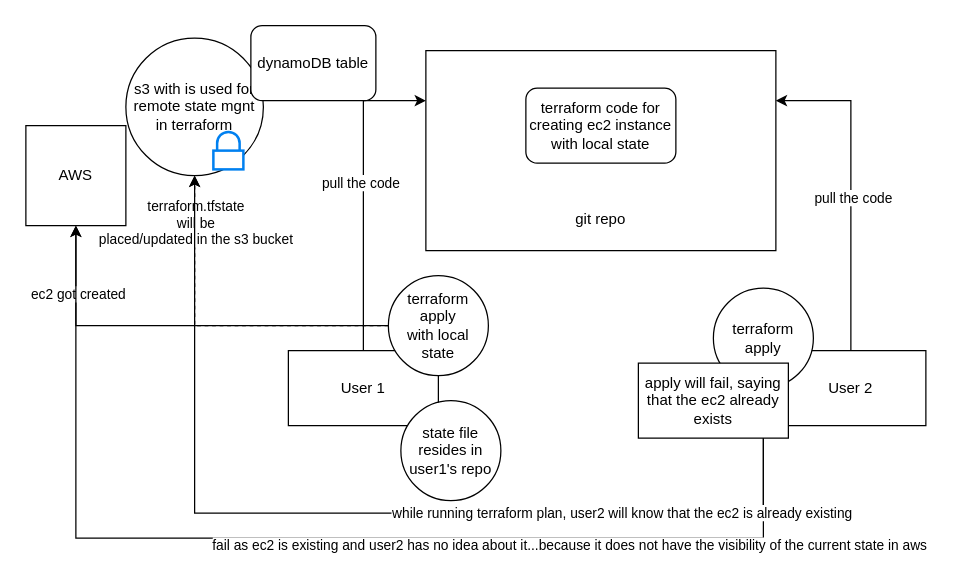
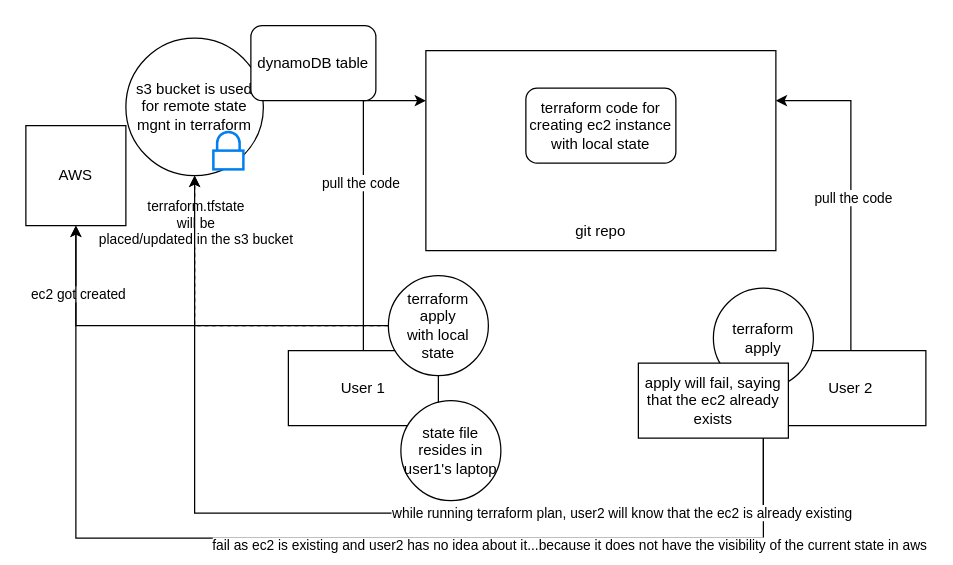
  <mxCell id="0" />
  <mxCell id="1" parent="0" />
  <mxCell id="2" value="" style="rounded=0;whiteSpace=wrap;html=1;" vertex="1" parent="1"><mxGeometry x="340" y="40" width="280" height="160" as="geometry" /></mxCell>
  <mxCell id="3" style="edgeStyle=orthogonalEdgeStyle;rounded=0;orthogonalLoop=1;jettySize=auto;html=1;entryX=0;entryY=0.25;entryDx=0;entryDy=0;" edge="1" parent="1" source="5" target="2"><mxGeometry relative="1" as="geometry" /></mxCell>
  <mxCell id="4" value="pull the code" style="edgeLabel;html=1;align=center;verticalAlign=middle;resizable=0;points=[];" vertex="1" connectable="0" parent="3"><mxGeometry x="0.08" y="3" relative="1" as="geometry"><mxPoint as="offset" /></mxGeometry></mxCell>
  <mxCell id="5" value="User 1" style="rounded=0;whiteSpace=wrap;html=1;" vertex="1" parent="1"><mxGeometry x="230" y="280" width="120" height="60" as="geometry" /></mxCell>
  <mxCell id="6" style="edgeStyle=orthogonalEdgeStyle;rounded=0;orthogonalLoop=1;jettySize=auto;html=1;entryX=1;entryY=0.25;entryDx=0;entryDy=0;" edge="1" parent="1" source="8" target="2"><mxGeometry relative="1" as="geometry" /></mxCell>
  <mxCell id="7" value="pull the code" style="edgeLabel;html=1;align=center;verticalAlign=middle;resizable=0;points=[];" vertex="1" connectable="0" parent="6"><mxGeometry x="-0.054" y="-1" relative="1" as="geometry"><mxPoint as="offset" /></mxGeometry></mxCell>
  <mxCell id="8" value="User 2" style="rounded=0;whiteSpace=wrap;html=1;" vertex="1" parent="1"><mxGeometry x="620" y="280" width="120" height="60" as="geometry" /></mxCell>
  <mxCell id="9" style="edgeStyle=orthogonalEdgeStyle;rounded=0;orthogonalLoop=1;jettySize=auto;html=1;entryX=0.5;entryY=1;entryDx=0;entryDy=0;" edge="1" parent="1" source="13" target="23"><mxGeometry relative="1" as="geometry" /></mxCell>
  <mxCell id="10" value="ec2 got created" style="edgeLabel;html=1;align=center;verticalAlign=middle;resizable=0;points=[];" vertex="1" connectable="0" parent="9"><mxGeometry x="0.673" y="-1" relative="1" as="geometry"><mxPoint as="offset" /></mxGeometry></mxCell>
  <mxCell id="11" style="edgeStyle=orthogonalEdgeStyle;rounded=0;orthogonalLoop=1;jettySize=auto;html=1;entryX=0.5;entryY=1;entryDx=0;entryDy=0;dashed=1;" edge="1" parent="1" source="13" target="24"><mxGeometry relative="1" as="geometry" /></mxCell>
  <mxCell id="12" value="terraform.tfstate&lt;div&gt;&amp;nbsp;will be&amp;nbsp;&lt;div&gt;placed/updated in the s3 bucket&lt;/div&gt;&lt;/div&gt;" style="edgeLabel;html=1;align=center;verticalAlign=middle;resizable=0;points=[];" vertex="1" connectable="0" parent="11"><mxGeometry x="0.733" relative="1" as="geometry"><mxPoint as="offset" /></mxGeometry></mxCell>
  <mxCell id="13" value="terraform apply&lt;div&gt;with local state&lt;/div&gt;" style="ellipse;whiteSpace=wrap;html=1;aspect=fixed;" vertex="1" parent="1"><mxGeometry x="310" y="220" width="80" height="80" as="geometry" /></mxCell>
  <mxCell id="14" value="terraform code for creating ec2 instance with local state" style="rounded=1;whiteSpace=wrap;html=1;" vertex="1" parent="1"><mxGeometry x="420" y="70" width="120" height="60" as="geometry" /></mxCell>
- <mxCell id="15" value="git repo" style="text;html=1;align=center;verticalAlign=middle;whiteSpace=wrap;rounded=0;" vertex="1" parent="1"><mxGeometry x="450" y="160" width="60" height="30" as="geometry" /></mxCell>
- <mxCell id="16" value="state file resides in user1's repo" style="ellipse;whiteSpace=wrap;html=1;aspect=fixed;" vertex="1" parent="1"><mxGeometry x="320" y="320" width="80" height="80" as="geometry" /></mxCell>
+ <mxCell id="15" value="git repo" style="text;html=1;align=center;verticalAlign=middle;whiteSpace=wrap;rounded=0;" vertex="1" parent="1"><mxGeometry x="450" y="170" width="60" height="30" as="geometry" /></mxCell>
+ <mxCell id="16" value="state file resides in user1's laptop" style="ellipse;whiteSpace=wrap;html=1;aspect=fixed;" vertex="1" parent="1"><mxGeometry x="320" y="320" width="80" height="80" as="geometry" /></mxCell>
  <mxCell id="17" style="edgeStyle=orthogonalEdgeStyle;rounded=0;orthogonalLoop=1;jettySize=auto;html=1;entryX=0.5;entryY=1;entryDx=0;entryDy=0;" edge="1" parent="1" source="21" target="23"><mxGeometry relative="1" as="geometry"><Array as="points"><mxPoint x="610" y="430" /><mxPoint x="60" y="430" /></Array></mxGeometry></mxCell>
  <mxCell id="18" value="fail as ec2 is existing and user2 has no idea about it...because it does not have the visibility of the current state in aws" style="edgeLabel;html=1;align=center;verticalAlign=middle;resizable=0;points=[];" vertex="1" connectable="0" parent="17"><mxGeometry x="-0.401" y="5" relative="1" as="geometry"><mxPoint as="offset" /></mxGeometry></mxCell>
  <mxCell id="19" style="edgeStyle=orthogonalEdgeStyle;rounded=0;orthogonalLoop=1;jettySize=auto;html=1;" edge="1" parent="1" source="21" target="24"><mxGeometry relative="1" as="geometry"><Array as="points"><mxPoint x="610" y="410" /><mxPoint x="155" y="410" /></Array></mxGeometry></mxCell>
  <mxCell id="20" value="while running terraform plan, user2 will know that the ec2 is already existing" style="edgeLabel;html=1;align=center;verticalAlign=middle;resizable=0;points=[];" vertex="1" connectable="0" parent="19"><mxGeometry x="-0.482" y="-1" relative="1" as="geometry"><mxPoint as="offset" /></mxGeometry></mxCell>
  <mxCell id="21" value="terraform apply" style="ellipse;whiteSpace=wrap;html=1;aspect=fixed;" vertex="1" parent="1"><mxGeometry x="570" y="230" width="80" height="80" as="geometry" /></mxCell>
  <mxCell id="22" value="apply will fail, saying that the ec2 already exists" style="rounded=0;whiteSpace=wrap;html=1;" vertex="1" parent="1"><mxGeometry x="510" y="290" width="120" height="60" as="geometry" /></mxCell>
  <mxCell id="23" value="AWS" style="whiteSpace=wrap;html=1;aspect=fixed;" vertex="1" parent="1"><mxGeometry x="20" y="100" width="80" height="80" as="geometry" /></mxCell>
- <mxCell id="24" value="s3 with is used for remote state mgnt in terraform" style="ellipse;whiteSpace=wrap;html=1;aspect=fixed;" vertex="1" parent="1"><mxGeometry x="100" y="30" width="110" height="110" as="geometry" /></mxCell>
+ <mxCell id="24" value="s3 bucket is used for remote state mgnt in terraform" style="ellipse;whiteSpace=wrap;html=1;aspect=fixed;" vertex="1" parent="1"><mxGeometry x="100" y="30" width="110" height="110" as="geometry" /></mxCell>
  <mxCell id="25" value="" style="html=1;verticalLabelPosition=bottom;align=center;labelBackgroundColor=#ffffff;verticalAlign=top;strokeWidth=2;strokeColor=#0080F0;shadow=0;dashed=0;shape=mxgraph.ios7.icons.locked;" vertex="1" parent="1"><mxGeometry x="170" y="105" width="24" height="30" as="geometry" /></mxCell>
  <mxCell id="26" value="dynamoDB table" style="rounded=1;whiteSpace=wrap;html=1;" vertex="1" parent="1"><mxGeometry x="200" y="20" width="100" height="60" as="geometry" /></mxCell>
